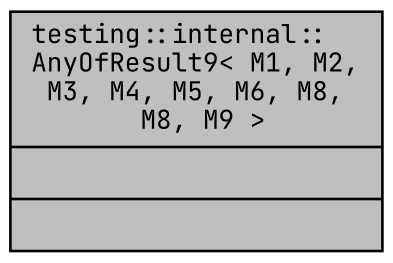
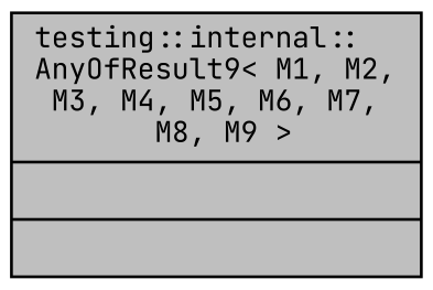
  digraph {
    fontname="JetBrains Mono"
-   n1 [color=black fillcolor=grey75 fontcolor=black fontname="JetBrains Mono" fontsize=10 height=0.2 label="{testing::internal::\lAnyOfResult9\< M1, M2,\l M3, M4, M5, M6, M8,\l M8, M9 \>\n||}" shape=record style=filled width=0.4]
+   n1 [color=black fillcolor=grey75 fontcolor=black fontname="JetBrains Mono" fontsize=10 height=0.2 label="{testing::internal::\lAnyOfResult9\< M1, M2,\l M3, M4, M5, M6, M7,\l M8, M9 \>\n||}" shape=record style=filled width=0.4]
  }
